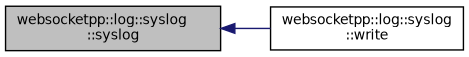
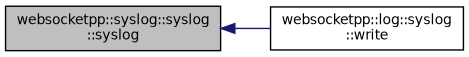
  digraph {
    rankdir=LR
    node [color=black fontname=Helvetica fontsize=10 shape=record style=filled]
-   n1 [fillcolor=grey75 fontcolor=black height=0.2 label="websocketpp::log::syslog\l::syslog" width=0.4]
+   n1 [fillcolor=grey75 fontcolor=black height=0.2 label="websocketpp::syslog::syslog\l::syslog" width=0.4]
    n2 [fillcolor=white height=0.2 label="websocketpp::log::syslog\l::write" width=0.4]
    n1 -> n2 [color=midnightblue dir=back fontname=Helvetica fontsize=10 labelfontname=Helvetica labelfontsize=10 style=solid]
  }
